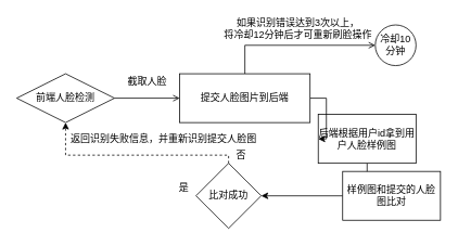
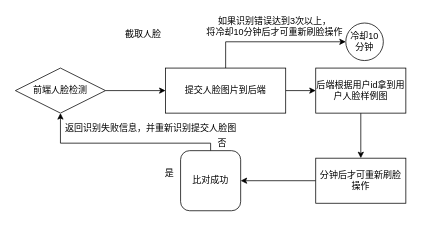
  <mxCell id="0" />
  <mxCell id="1" parent="0" />
- <mxCell id="2" style="edgeStyle=orthogonalEdgeStyle;rounded=0;orthogonalLoop=1;jettySize=auto;html=1;entryX=0;entryY=0.5;entryDx=0;entryDy=0;endArrow=open;" edge="1" parent="1" source="3" target="8"><mxGeometry relative="1" as="geometry" /></mxCell>
+ <mxCell id="2" style="edgeStyle=orthogonalEdgeStyle;rounded=0;orthogonalLoop=1;jettySize=auto;html=1;entryX=0;entryY=0.5;entryDx=0;entryDy=0;" edge="1" parent="1" source="3" target="8"><mxGeometry relative="1" as="geometry" /></mxCell>
  <mxCell id="3" value="前端人脸检测" style="rhombus;whiteSpace=wrap;html=1;" vertex="1" parent="1"><mxGeometry x="20" y="90" width="120" height="60" as="geometry" /></mxCell>
  <mxCell id="4" style="edgeStyle=orthogonalEdgeStyle;rounded=0;orthogonalLoop=1;jettySize=auto;html=1;" edge="1" parent="1" source="5" target="11"><mxGeometry relative="1" as="geometry" /></mxCell>
- <mxCell id="5" value="后端根据用户id拿到用户人脸样例图" style="rounded=0;whiteSpace=wrap;html=1;" vertex="1" parent="1"><mxGeometry x="390" y="140" width="120" height="60" as="geometry" /></mxCell>
+ <mxCell id="5" value="后端根据用户id拿到用户人脸样例图" style="rounded=0;whiteSpace=wrap;html=1;" vertex="1" parent="1"><mxGeometry x="420" y="90" width="120" height="60" as="geometry" /></mxCell>
  <mxCell id="6" style="edgeStyle=orthogonalEdgeStyle;rounded=0;orthogonalLoop=1;jettySize=auto;html=1;entryX=0;entryY=0.5;entryDx=0;entryDy=0;" edge="1" parent="1" source="8" target="5"><mxGeometry relative="1" as="geometry" /></mxCell>
- <mxCell id="7" style="edgeStyle=orthogonalEdgeStyle;rounded=0;orthogonalLoop=1;jettySize=auto;html=1;entryX=0;entryY=0.5;entryDx=0;entryDy=0;exitX=0.5;exitY=0;exitDx=0;exitDy=0;endArrow=open;" edge="1" parent="1" source="8" target="17"><mxGeometry relative="1" as="geometry" /></mxCell>
+ <mxCell id="7" style="edgeStyle=orthogonalEdgeStyle;rounded=0;orthogonalLoop=1;jettySize=auto;html=1;entryX=0;entryY=0.5;entryDx=0;entryDy=0;exitX=0.5;exitY=0;exitDx=0;exitDy=0;" edge="1" parent="1" source="8" target="17"><mxGeometry relative="1" as="geometry" /></mxCell>
  <mxCell id="8" value="提交人脸图片到后端" style="rounded=0;whiteSpace=wrap;html=1;" vertex="1" parent="1"><mxGeometry x="220" y="90" width="160" height="60" as="geometry" /></mxCell>
- <mxCell id="9" value="截取人脸" style="text;html=1;align=center;verticalAlign=middle;resizable=0;points=[];autosize=1;" vertex="1" parent="1"><mxGeometry x="150" y="90" width="60" height="20" as="geometry" /></mxCell>
+ <mxCell id="9" value="截取人脸" style="text;html=1;align=center;verticalAlign=middle;resizable=0;points=[];autosize=1;" vertex="1" parent="1"><mxGeometry x="160" y="35" width="60" height="20" as="geometry" /></mxCell>
  <mxCell id="10" style="edgeStyle=orthogonalEdgeStyle;rounded=0;orthogonalLoop=1;jettySize=auto;html=1;" edge="1" parent="1" source="11" target="13"><mxGeometry relative="1" as="geometry" /></mxCell>
- <mxCell id="11" value="样例图和提交的人脸图比对" style="rounded=0;whiteSpace=wrap;html=1;" vertex="1" parent="1"><mxGeometry x="420" y="210" width="120" height="60" as="geometry" /></mxCell>
- <mxCell id="12" style="edgeStyle=orthogonalEdgeStyle;rounded=0;orthogonalLoop=1;jettySize=auto;html=1;entryX=0.5;entryY=1;entryDx=0;entryDy=0;dashed=1;" edge="1" parent="1" source="13" target="3"><mxGeometry relative="1" as="geometry"><Array as="points"><mxPoint x="280" y="190" /><mxPoint x="80" y="190" /></Array></mxGeometry></mxCell>
- <mxCell id="13" value="比对成功" style="rhombus;whiteSpace=wrap;html=1;" vertex="1" parent="1"><mxGeometry x="240" y="200" width="80" height="80" as="geometry" /></mxCell>
+ <mxCell id="11" value="分钟后才可重新刷脸操作" style="rounded=0;whiteSpace=wrap;html=1;" vertex="1" parent="1"><mxGeometry x="420" y="210" width="120" height="60" as="geometry" /></mxCell>
+ <mxCell id="12" style="edgeStyle=orthogonalEdgeStyle;rounded=0;orthogonalLoop=1;jettySize=auto;html=1;entryX=0.5;entryY=1;entryDx=0;entryDy=0;" edge="1" parent="1" source="13" target="3"><mxGeometry relative="1" as="geometry"><Array as="points"><mxPoint x="280" y="190" /><mxPoint x="80" y="190" /></Array></mxGeometry></mxCell>
+ <mxCell id="13" value="比对成功" style="whiteSpace=wrap;html=1;rounded=1;" vertex="1" parent="1"><mxGeometry x="240" y="200" width="80" height="80" as="geometry" /></mxCell>
  <mxCell id="14" value="是" style="text;html=1;align=center;verticalAlign=middle;resizable=0;points=[];autosize=1;" vertex="1" parent="1"><mxGeometry x="210" y="220" width="30" height="20" as="geometry" /></mxCell>
  <mxCell id="15" value="否" style="text;html=1;align=center;verticalAlign=middle;resizable=0;points=[];autosize=1;" vertex="1" parent="1"><mxGeometry x="280" y="180" width="30" height="20" as="geometry" /></mxCell>
  <mxCell id="16" value="返回识别失败信息，并重新识别提交人脸图" style="text;html=1;align=center;verticalAlign=middle;resizable=0;points=[];autosize=1;" vertex="1" parent="1"><mxGeometry x="80" y="160" width="240" height="20" as="geometry" /></mxCell>
  <mxCell id="17" value="冷却10分钟" style="ellipse;whiteSpace=wrap;html=1;aspect=fixed;" vertex="1" parent="1"><mxGeometry x="460" y="30" width="50" height="50" as="geometry" /></mxCell>
- <mxCell id="18" value="如果识别错误达到3次以上，&lt;br&gt;将冷却12分钟后才可重新刷脸操作" style="text;html=1;align=center;verticalAlign=middle;resizable=0;points=[];autosize=1;" vertex="1" parent="1"><mxGeometry x="265" y="20" width="200" height="30" as="geometry" /></mxCell>
+ <mxCell id="18" value="如果识别错误达到3次以上，&lt;br&gt;将冷却10分钟后才可重新刷脸操作" style="text;html=1;align=center;verticalAlign=middle;resizable=0;points=[];autosize=1;" vertex="1" parent="1"><mxGeometry x="265" y="20" width="200" height="30" as="geometry" /></mxCell>
